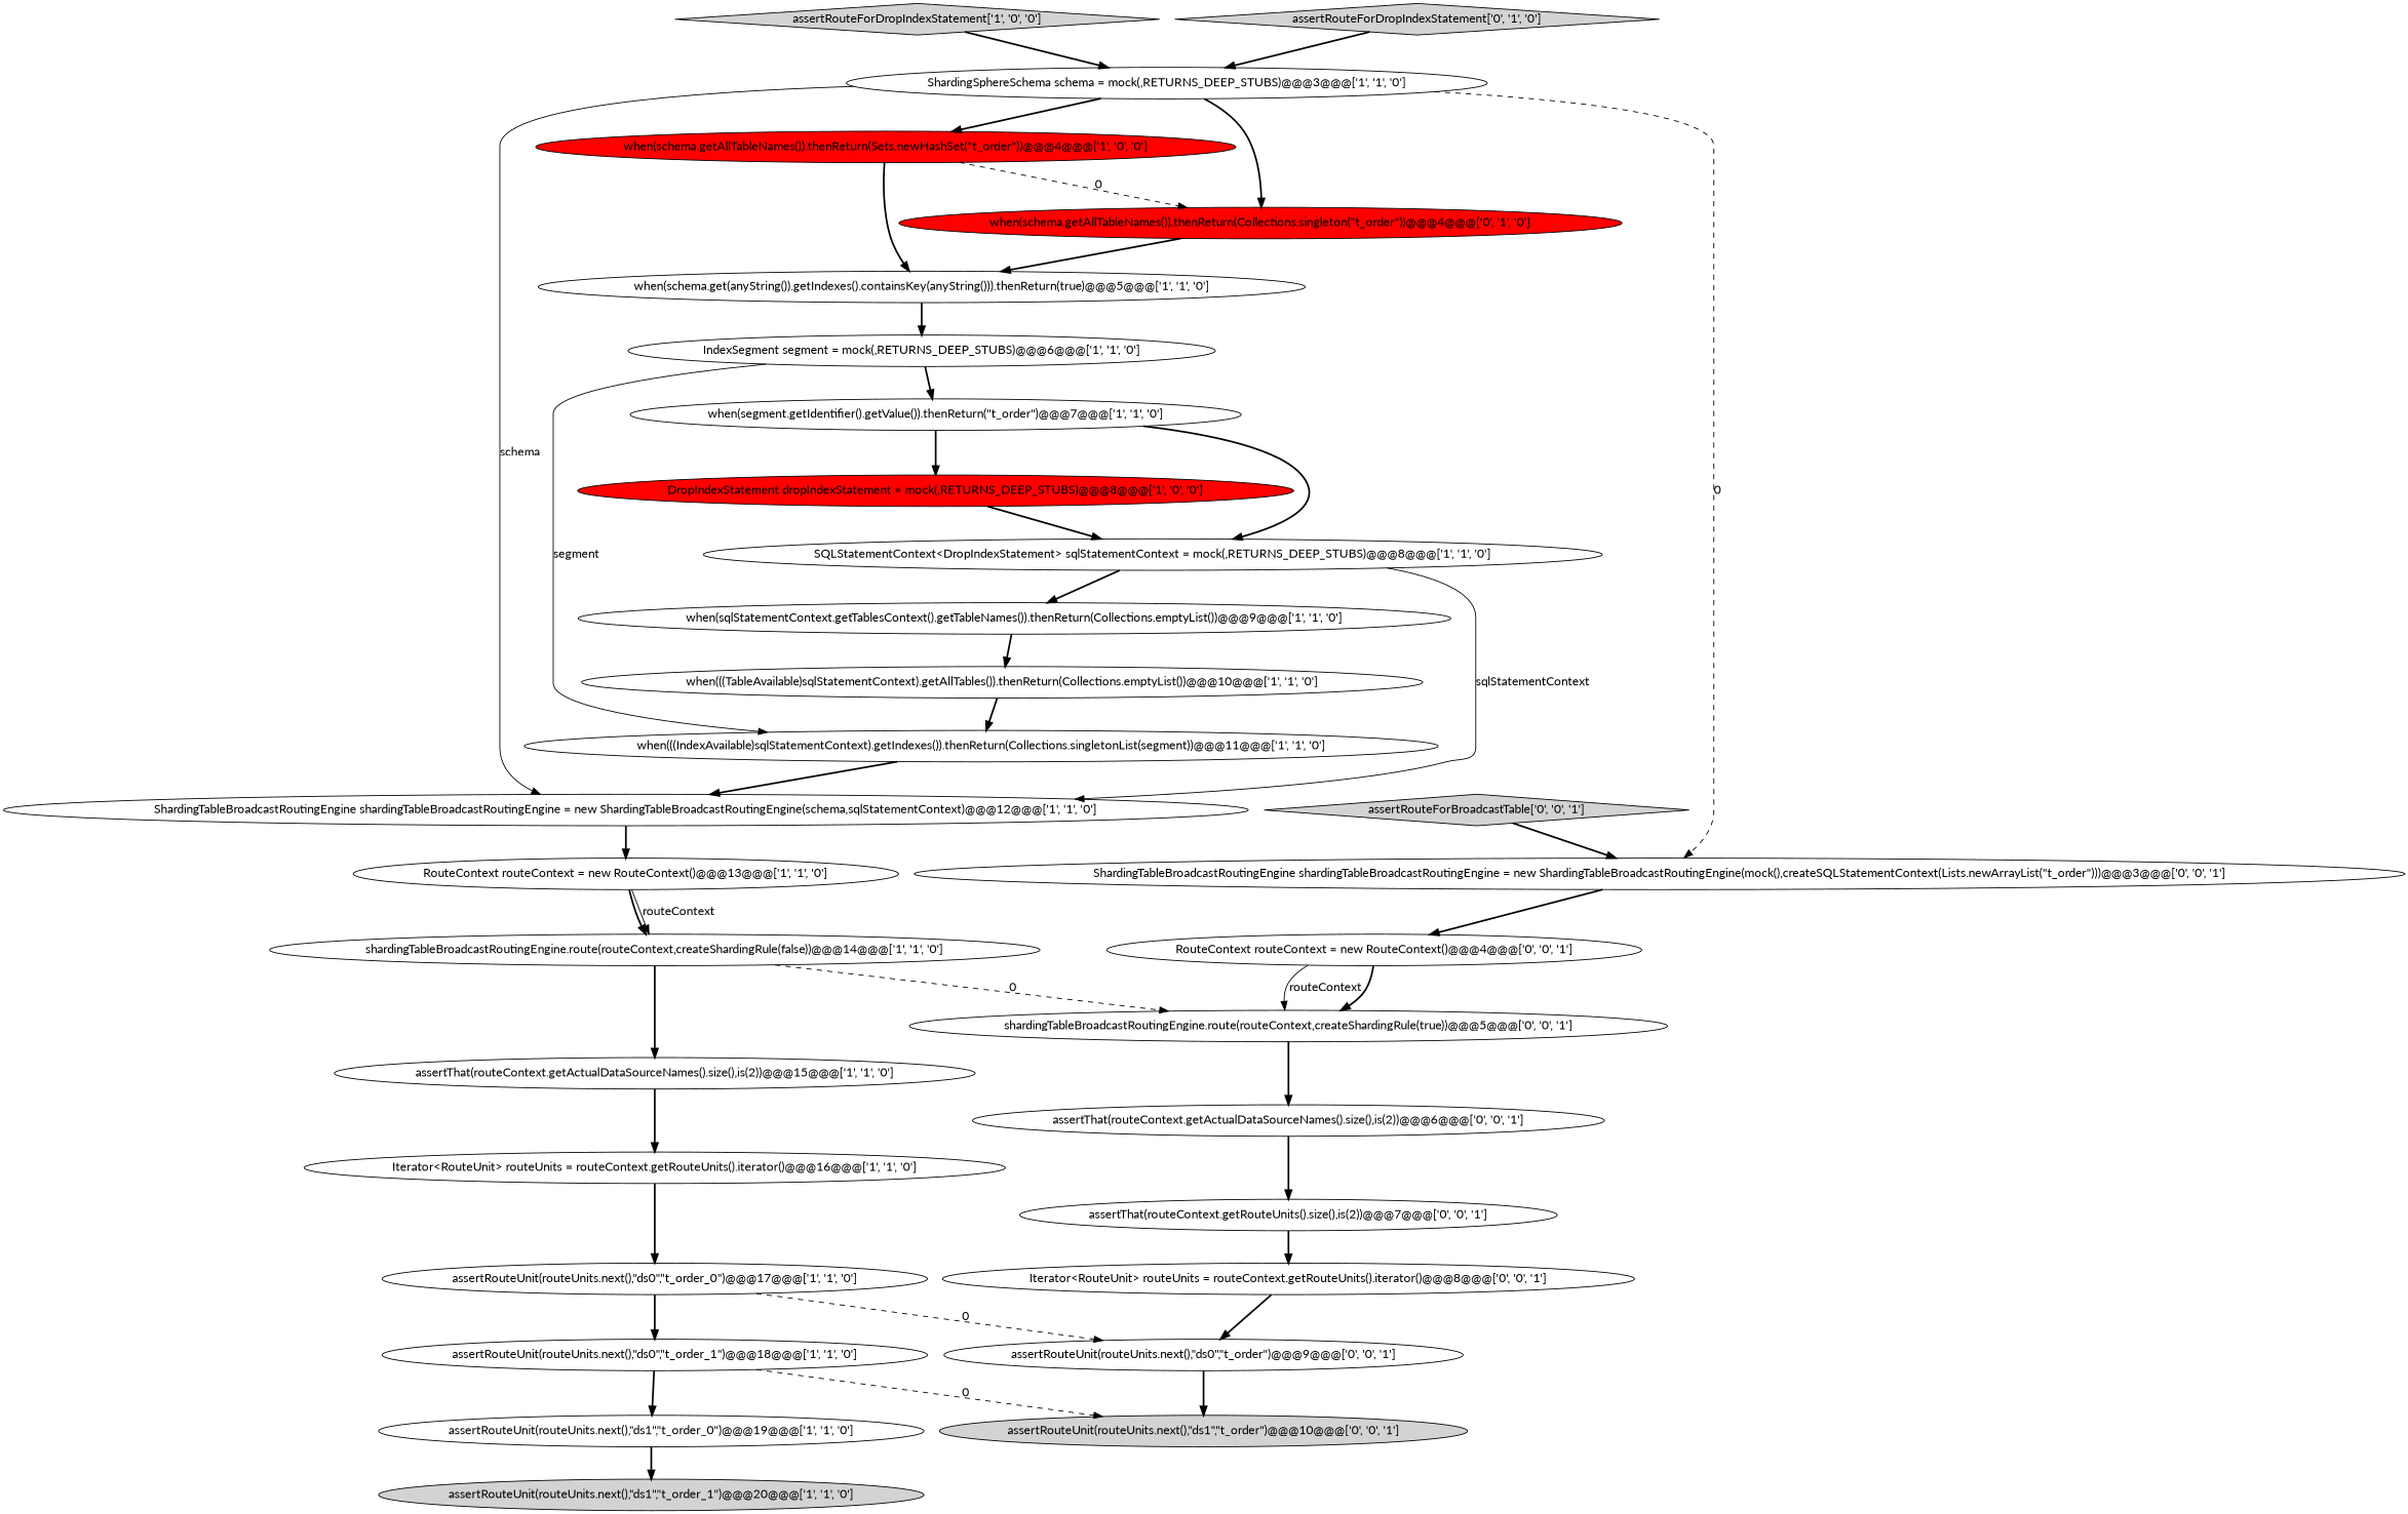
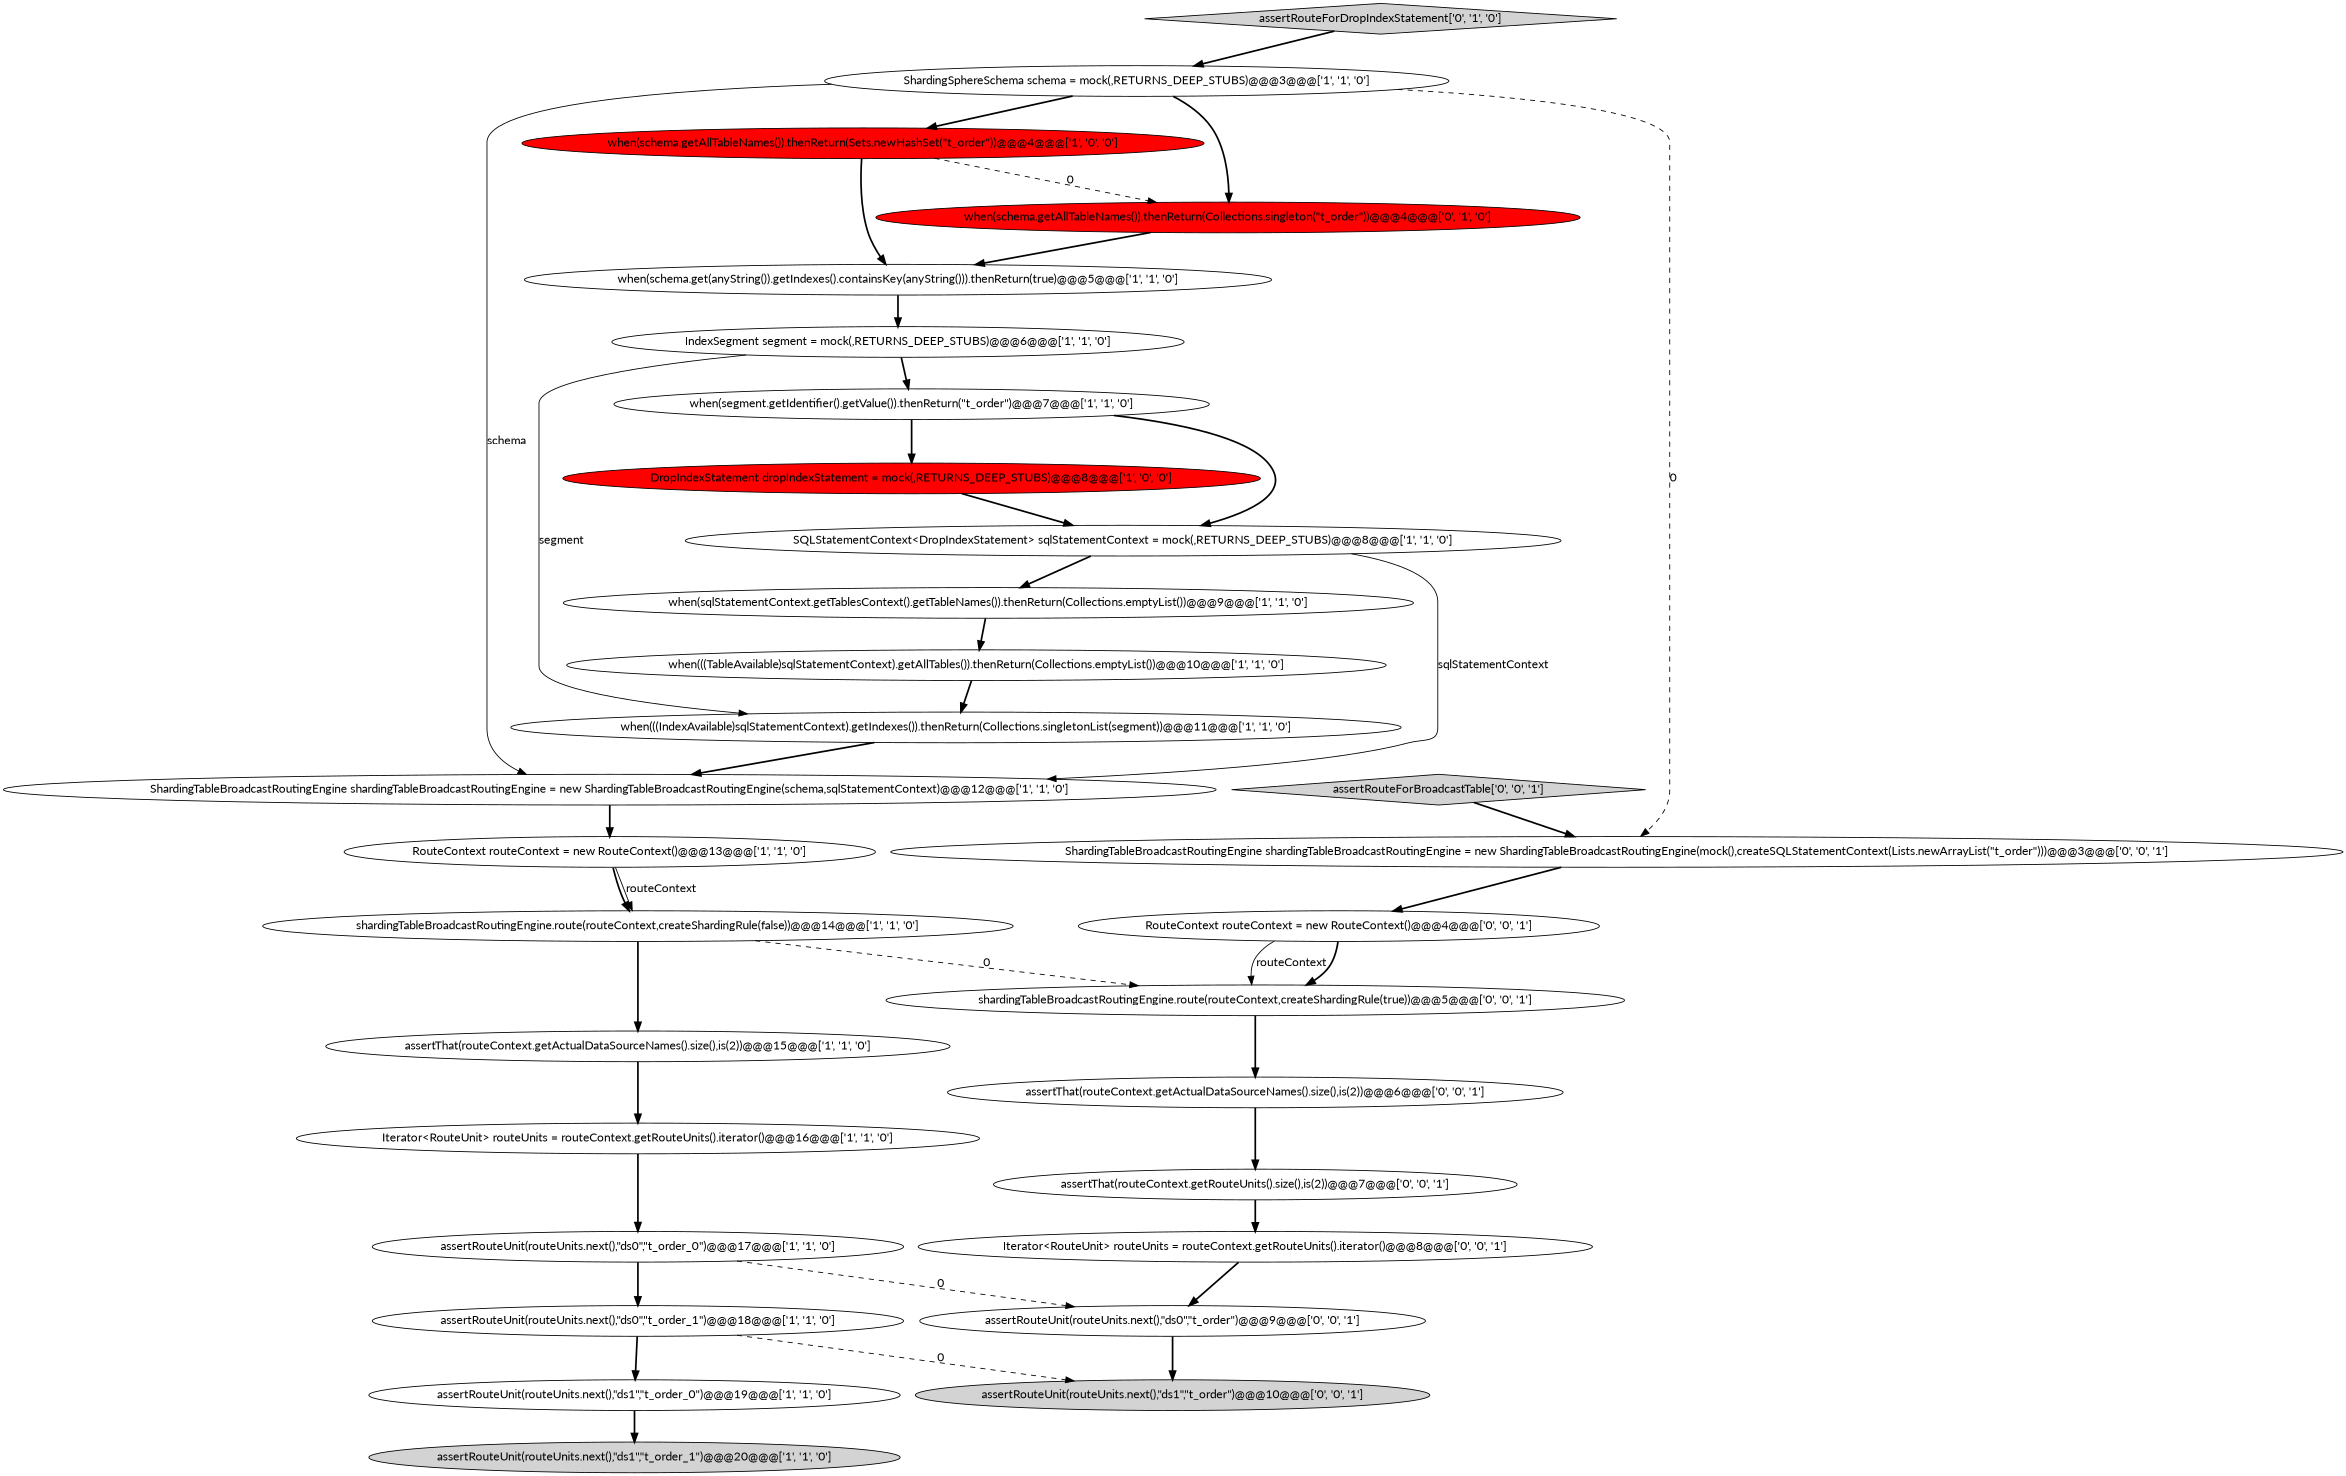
  digraph {
    fontname=Lato
    node [fillcolor=white shape=ellipse style=filled fontname=Lato]
    edge [style=bold fontname=Lato]
    n1 [label="when(((IndexAvailable)sqlStatementContext).getIndexes()).thenReturn(Collections.singletonList(segment))@@@11@@@['1', '1', '0']"]
    n2 [label="ShardingTableBroadcastRoutingEngine shardingTableBroadcastRoutingEngine = new ShardingTableBroadcastRoutingEngine(schema,sqlStatementContext)@@@12@@@['1', '1', '0']"]
    n3 [label="ShardingTableBroadcastRoutingEngine shardingTableBroadcastRoutingEngine = new ShardingTableBroadcastRoutingEngine(mock(),createSQLStatementContext(Lists.newArrayList(\"t_order\")))@@@3@@@['0', '0', '1']"]
    n4 [label="RouteContext routeContext = new RouteContext()@@@4@@@['0', '0', '1']"]
    n5 [label="when(((TableAvailable)sqlStatementContext).getAllTables()).thenReturn(Collections.emptyList())@@@10@@@['1', '1', '0']"]
    n6 [label="assertRouteUnit(routeUnits.next(),\"ds0\",\"t_order_1\")@@@18@@@['1', '1', '0']"]
    n7 [fillcolor=lightgray label="assertRouteUnit(routeUnits.next(),\"ds1\",\"t_order\")@@@10@@@['0', '0', '1']"]
    n8 [label="assertRouteUnit(routeUnits.next(),\"ds1\",\"t_order_0\")@@@19@@@['1', '1', '0']"]
-   n9 [fillcolor=lightgray label="assertRouteForDropIndexStatement['1', '0', '0']" shape=diamond]
    n10 [label="ShardingSphereSchema schema = mock(,RETURNS_DEEP_STUBS)@@@3@@@['1', '1', '0']"]
    n11 [label="SQLStatementContext<DropIndexStatement> sqlStatementContext = mock(,RETURNS_DEEP_STUBS)@@@8@@@['1', '1', '0']"]
    n12 [label="when(sqlStatementContext.getTablesContext().getTableNames()).thenReturn(Collections.emptyList())@@@9@@@['1', '1', '0']"]
    n13 [fillcolor=lightgray label="assertRouteForDropIndexStatement['0', '1', '0']" shape=diamond]
    n14 [label="assertThat(routeContext.getRouteUnits().size(),is(2))@@@7@@@['0', '0', '1']"]
    n15 [label="Iterator<RouteUnit> routeUnits = routeContext.getRouteUnits().iterator()@@@8@@@['0', '0', '1']"]
    n16 [label="RouteContext routeContext = new RouteContext()@@@13@@@['1', '1', '0']"]
    n17 [label="Iterator<RouteUnit> routeUnits = routeContext.getRouteUnits().iterator()@@@16@@@['1', '1', '0']"]
    n18 [label="assertRouteUnit(routeUnits.next(),\"ds0\",\"t_order_0\")@@@17@@@['1', '1', '0']"]
    n19 [label="when(schema.get(anyString()).getIndexes().containsKey(anyString())).thenReturn(true)@@@5@@@['1', '1', '0']"]
    n20 [label="IndexSegment segment = mock(,RETURNS_DEEP_STUBS)@@@6@@@['1', '1', '0']"]
    n21 [fillcolor=red label="when(schema.getAllTableNames()).thenReturn(Collections.singleton(\"t_order\"))@@@4@@@['0', '1', '0']"]
    n22 [label="assertThat(routeContext.getActualDataSourceNames().size(),is(2))@@@15@@@['1', '1', '0']"]
    n23 [label="when(segment.getIdentifier().getValue()).thenReturn(\"t_order\")@@@7@@@['1', '1', '0']"]
    n24 [fillcolor=red label="DropIndexStatement dropIndexStatement = mock(,RETURNS_DEEP_STUBS)@@@8@@@['1', '0', '0']"]
    n25 [label="assertThat(routeContext.getActualDataSourceNames().size(),is(2))@@@6@@@['0', '0', '1']"]
    n26 [label="assertRouteUnit(routeUnits.next(),\"ds0\",\"t_order\")@@@9@@@['0', '0', '1']"]
    n27 [fillcolor=lightgray label="assertRouteForBroadcastTable['0', '0', '1']" shape=diamond]
    n28 [label="shardingTableBroadcastRoutingEngine.route(routeContext,createShardingRule(false))@@@14@@@['1', '1', '0']"]
    n29 [label="shardingTableBroadcastRoutingEngine.route(routeContext,createShardingRule(true))@@@5@@@['0', '0', '1']"]
    n30 [fillcolor=lightgray label="assertRouteUnit(routeUnits.next(),\"ds1\",\"t_order_1\")@@@20@@@['1', '1', '0']"]
    n31 [fillcolor=red label="when(schema.getAllTableNames()).thenReturn(Sets.newHashSet(\"t_order\"))@@@4@@@['1', '0', '0']"]
    n1 -> n2
    n2 -> n16
    n3 -> n4
    n4 -> n29 [label=routeContext style=solid]
    n4 -> n29
    n5 -> n1
    n6 -> n7 [label=0 style=dashed]
    n6 -> n8
    n8 -> n30
-   n9 -> n10
    n10 -> n2 [label=schema style=solid]
    n10 -> n3 [label=0 style=dashed]
    n10 -> n21
    n10 -> n31
    n11 -> n2 [label=sqlStatementContext style=solid]
    n11 -> n12
    n12 -> n5
    n13 -> n10
    n14 -> n15
    n15 -> n26
    n16 -> n28
    n16 -> n28 [label=routeContext style=solid]
    n17 -> n18
    n18 -> n6
    n18 -> n26 [label=0 style=dashed]
    n19 -> n20
    n20 -> n1 [label=segment style=solid]
    n20 -> n23
    n21 -> n19
    n22 -> n17
    n23 -> n11
    n23 -> n24
    n24 -> n11
    n25 -> n14
    n26 -> n7
    n27 -> n3
    n28 -> n22
    n28 -> n29 [label=0 style=dashed]
    n29 -> n25
    n31 -> n19
    n31 -> n21 [label=0 style=dashed]
  }
